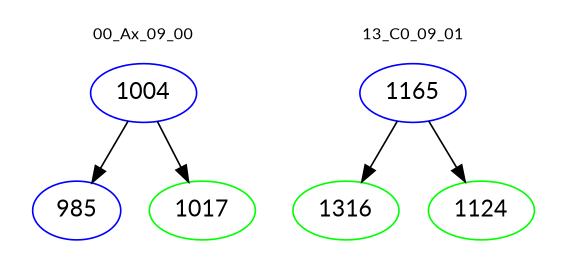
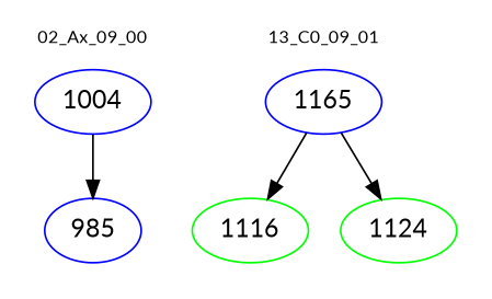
  digraph {
    fontname=Lato
    node [color=blue fontname=Lato]
    edge [color=black fontname=Lato]
    n1 [label=1004]
    n2 [label=985]
-   n3 [color=green label=1017]
    n4 [label=1165]
-   n5 [color=green label=1316]
+   n5 [color=green label=1116]
    n6 [color=green label=1124]
    subgraph cluster_1 {
      color=white
      fontsize=10
-     label="00_Ax_09_00"
+     label="02_Ax_09_00"
      n1
      n2
-     n3
    }
    subgraph cluster_2 {
      color=white
      fontsize=10
      label="13_C0_09_01"
      n4
      n5
      n6
    }
    n1 -> n2
-   n1 -> n3
    n4 -> n5
    n4 -> n6
  }
